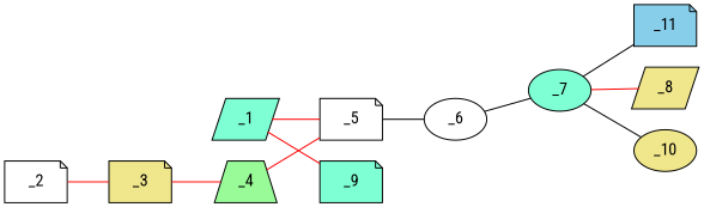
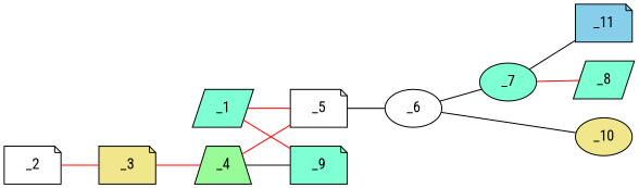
  graph {
    fontname="Roboto Condensed"
    rankdir=LR
    node [charge=0 chem=1 fillcolor=aquamarine fontname="Roboto Condensed" shape=note style=filled symbol="C  " x=3.7601 y=-1.0014]
    edge [color=red fontname="Roboto Condensed" valence=1]
    _1 [shape=parallelogram x=4.5691]
    _5 [fillcolor=white y=-0.4136]
    _9 [chem=4 symbol="N  " x=2 y=-0.6924]
    _2 [fillcolor=white x=4.2601 y=-1.9524]
    _3 [fillcolor=khaki x=3.2601 y=-1.9524]
    _6 [chem=2 fillcolor=white shape=ellipse symbol="O  " y=0.5864]
    _4 [fillcolor=palegreen shape=trapezium x=2.9511]
    _7 [chem=17 shape=ellipse symbol="Si " x=4.6261 y=1.0864]
-   _8 [fillcolor=khaki shape=parallelogram x=5.4921 y=1.5864]
+   _8 [shape=parallelogram x=5.4921 y=1.5864]
    _10 [fillcolor=khaki shape=ellipse x=5.1261 y=0.2204]
    _11 [fillcolor=skyblue x=4.1261 y=1.9524]
    _1 -- _5
    _1 -- _9
    _5 -- _6 [color=black]
    _2 -- _3
    _3 -- _4
    _6 -- _7 [color=black]
    _4 -- _5
+   _4 -- _9 [color=black]
    _7 -- _8
-   _7 -- _10 [color=black]
+   _6 -- _10 [color=black]
    _7 -- _11 [color=black]
  }
